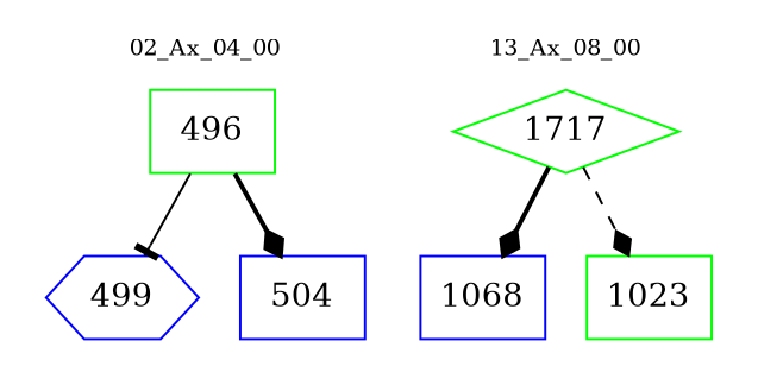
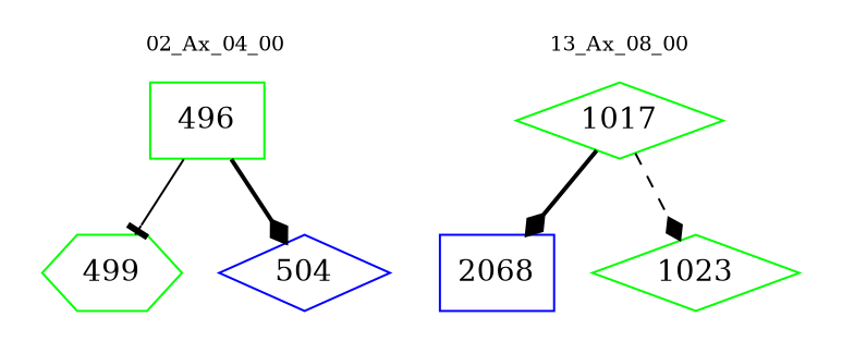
  digraph {
    node [color=green shape=box]
    edge [arrowhead=diamond color=black style=bold]
    n1 [label=496]
-   n2 [color=blue label=499 shape=hexagon]
-   n3 [color=blue label=504]
-   n4 [label=1717 shape=diamond]
-   n5 [color=blue label=1068]
-   n6 [label=1023]
+   n2 [label=499 shape=hexagon]
+   n3 [color=blue label=504 shape=diamond]
+   n4 [label=1017 shape=diamond]
+   n5 [color=blue label=2068]
+   n6 [label=1023 shape=diamond]
    subgraph cluster_1 {
      color=white
      fontsize=10
      label="02_Ax_04_00"
      n1
      n2
      n3
    }
    subgraph cluster_2 {
      color=white
      fontsize=10
      label="13_Ax_08_00"
      n4
      n5
      n6
    }
    n1 -> n2 [arrowhead=tee style=solid]
    n1 -> n3
    n4 -> n5
    n4 -> n6 [style=dashed]
  }
